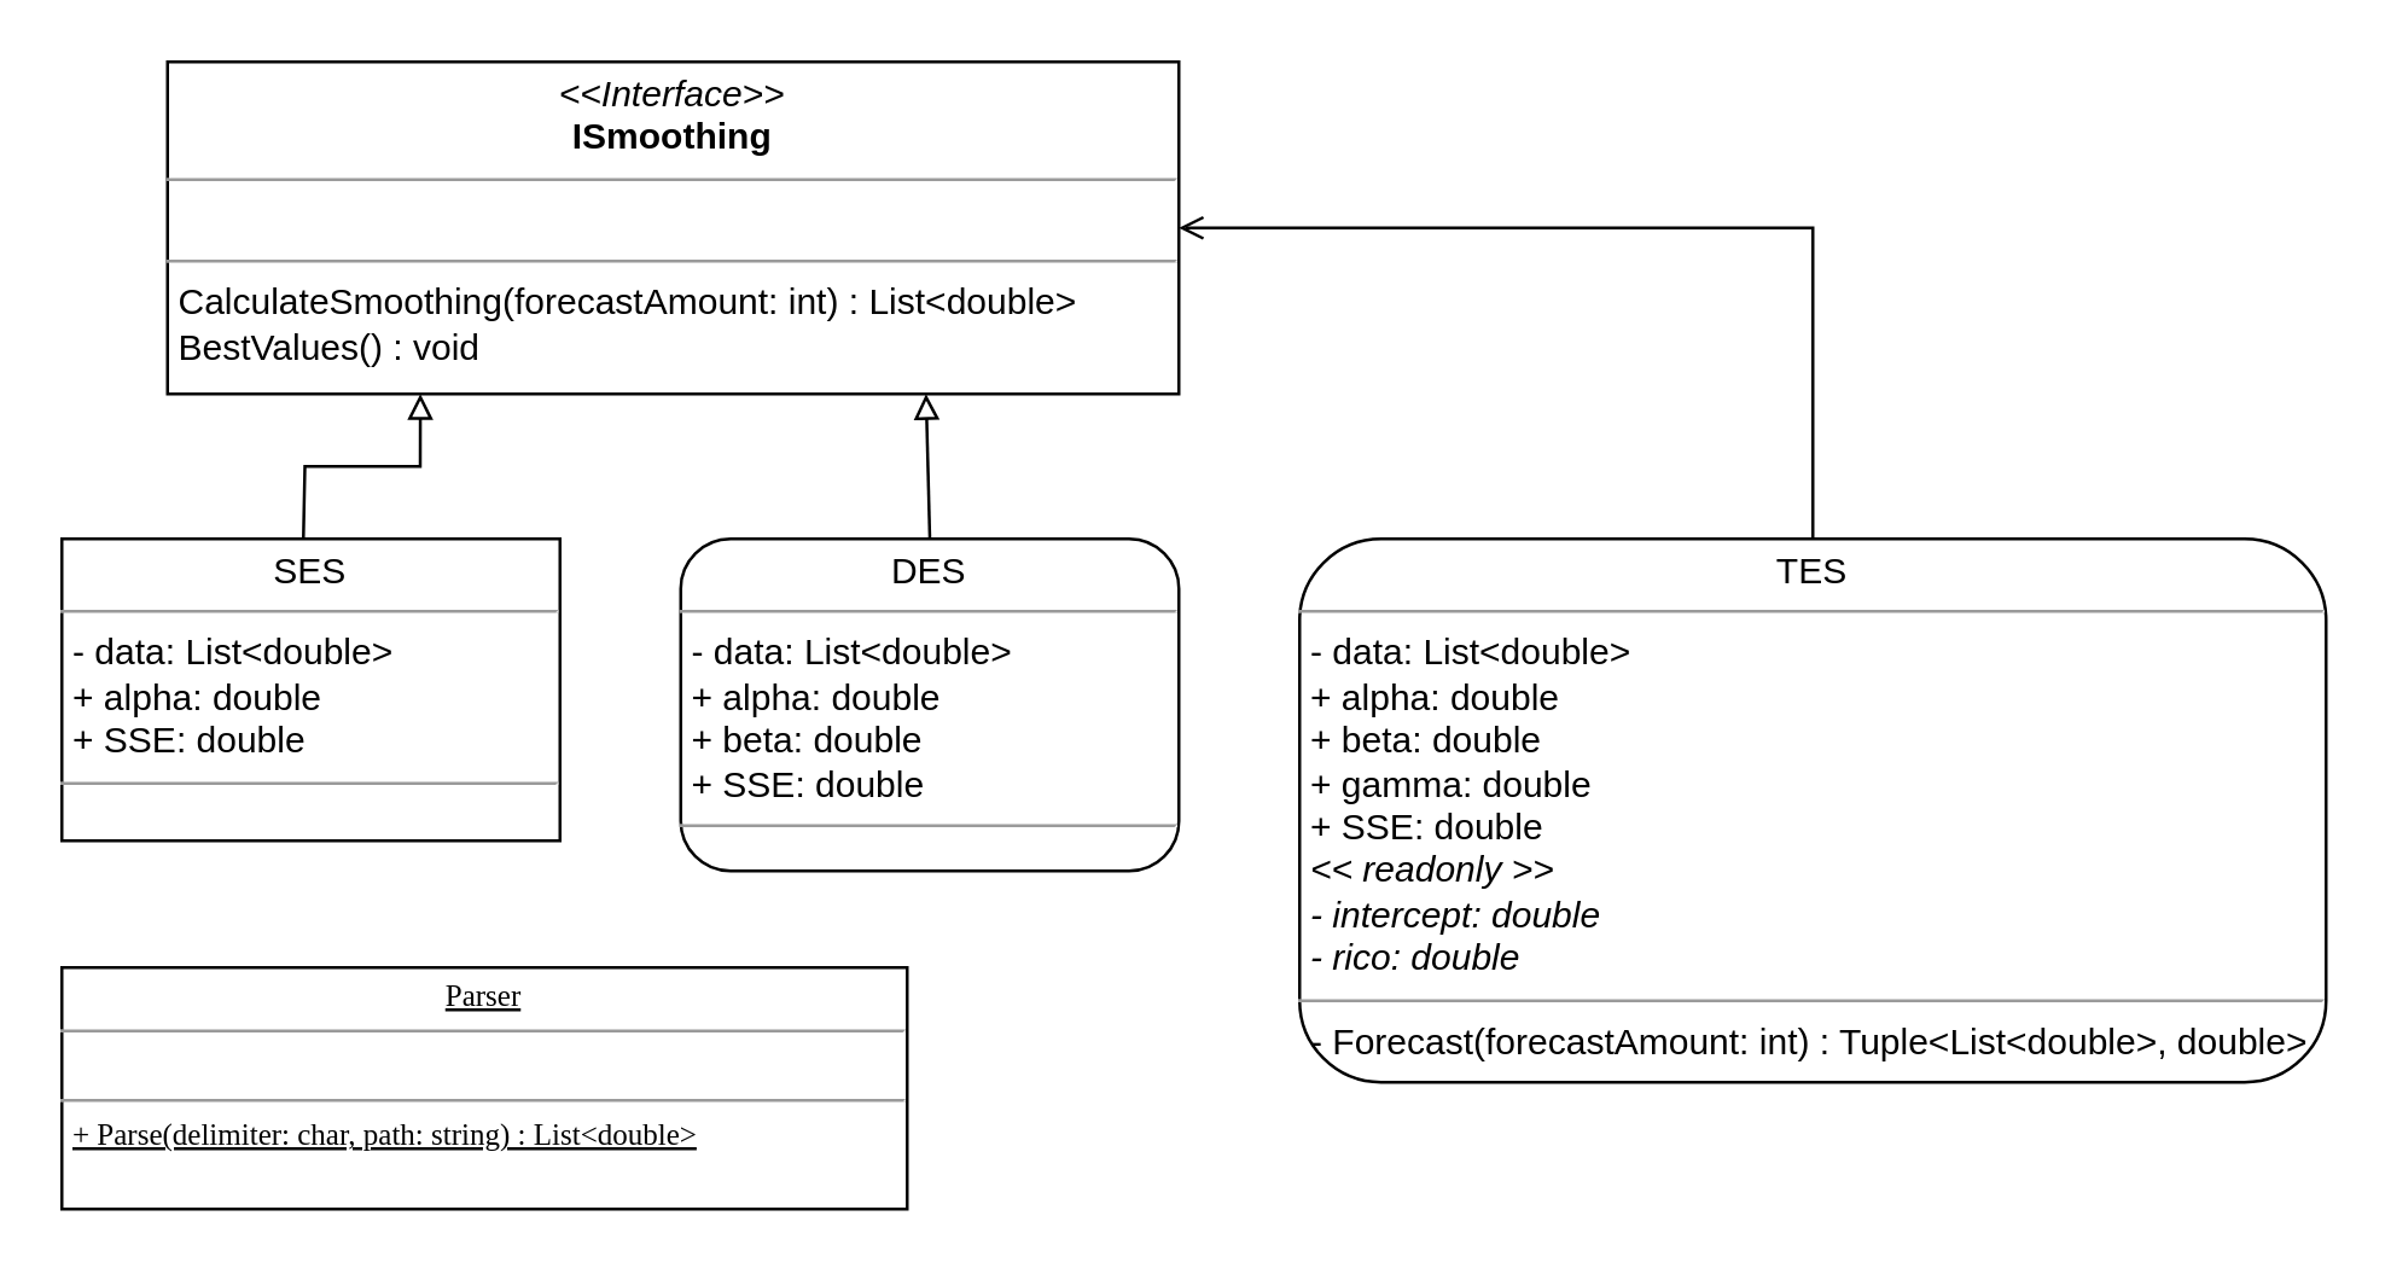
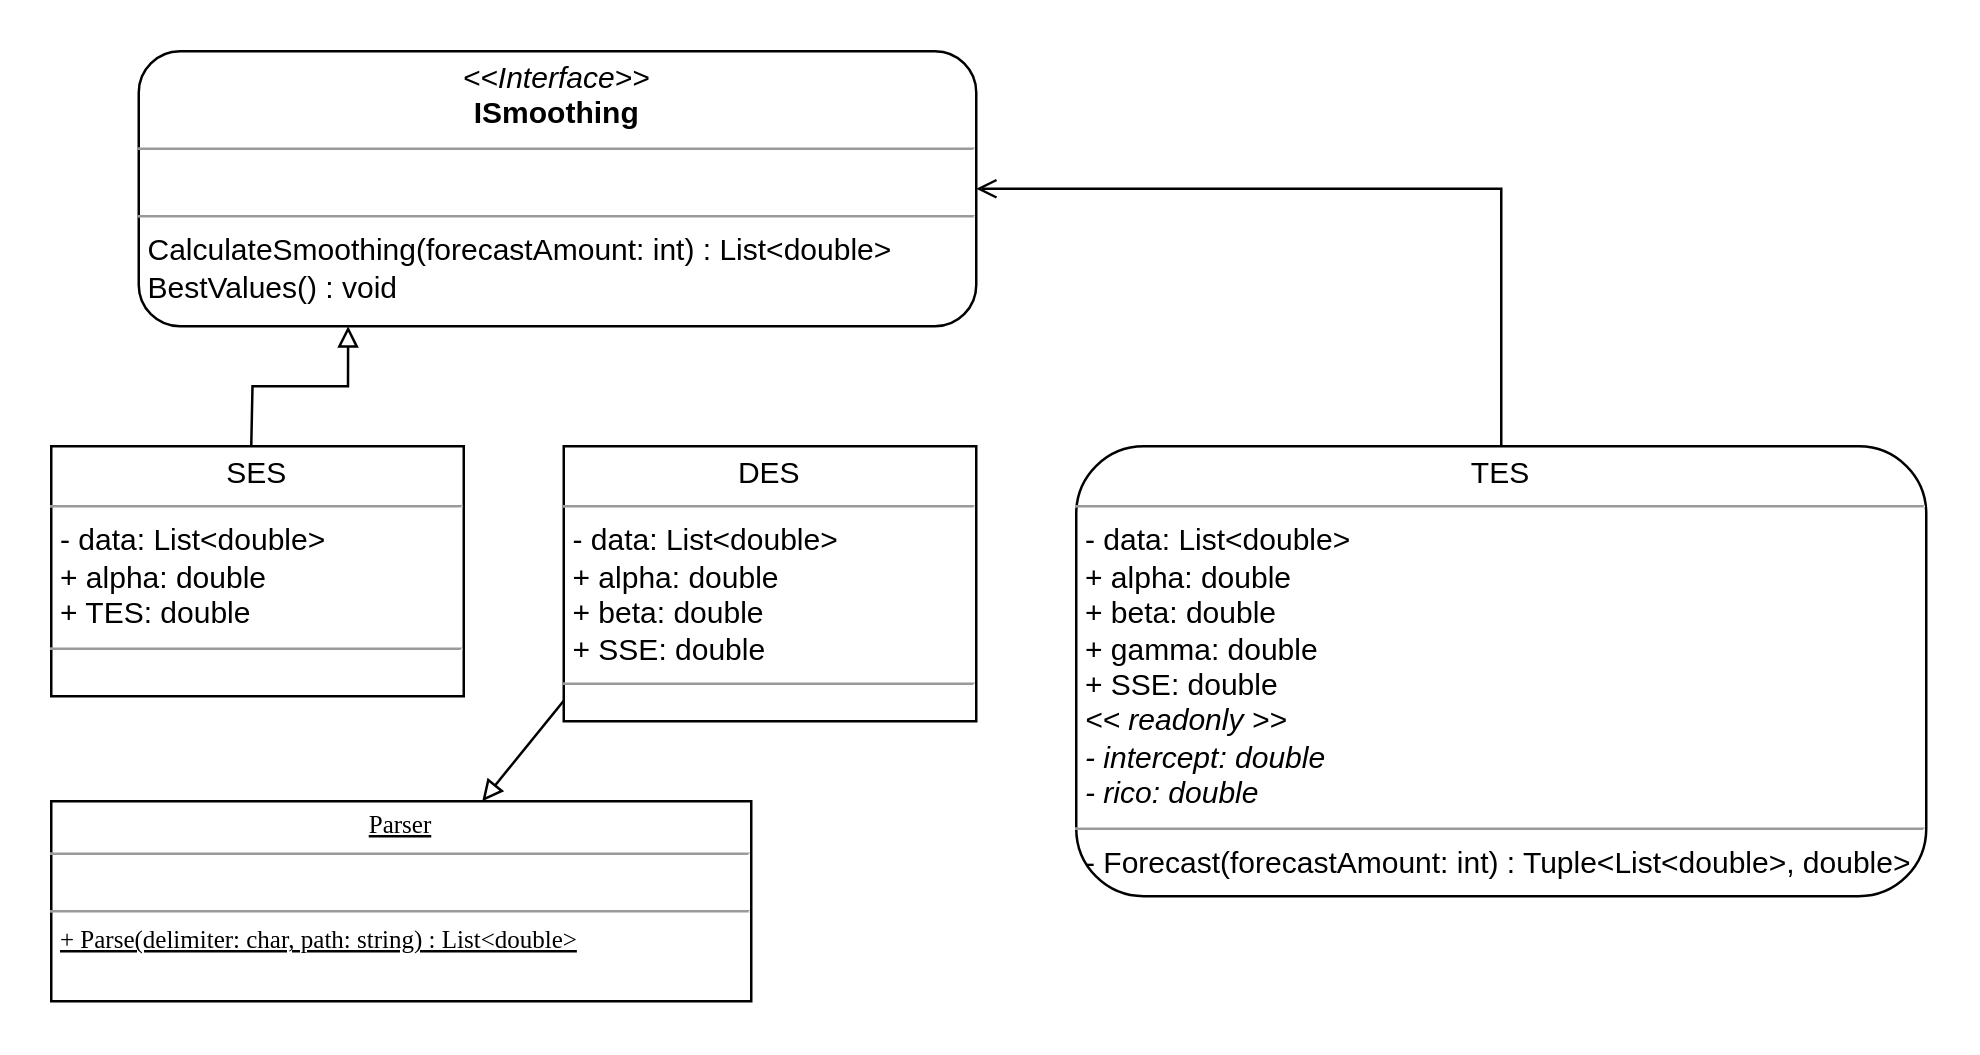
  <mxCell id="0" />
  <mxCell id="1" parent="0" />
- <mxCell id="2" value="&lt;p style=&quot;margin: 0px ; margin-top: 4px ; text-align: center&quot;&gt;&lt;i&gt;&amp;lt;&amp;lt;Interface&amp;gt;&amp;gt;&lt;/i&gt;&lt;br&gt;&lt;b&gt;ISmoothing&lt;/b&gt;&lt;/p&gt;&lt;hr size=&quot;1&quot;&gt;&lt;p style=&quot;margin: 0px ; margin-left: 4px&quot;&gt;&lt;br&gt;&lt;/p&gt;&lt;hr size=&quot;1&quot;&gt;&lt;p style=&quot;margin: 0px ; margin-left: 4px&quot;&gt;CalculateSmoothing(forecastAmount: int) : List&amp;lt;double&amp;gt;&lt;/p&gt;&lt;p style=&quot;margin: 0px ; margin-left: 4px&quot;&gt;BestValues() : void&lt;/p&gt;" style="verticalAlign=top;align=left;overflow=fill;fontSize=12;fontFamily=Helvetica;html=1;rounded=0;shadow=0;comic=0;labelBackgroundColor=none;strokeColor=#000000;strokeWidth=1;fillColor=#ffffff;" parent="1" vertex="1"><mxGeometry x="55" y="20" width="335" height="110" as="geometry" /></mxCell>
- <mxCell id="3" value="" style="endArrow=block;html=1;entryX=0.75;entryY=1;entryDx=0;entryDy=0;endFill=0;strokeWidth=1;exitX=0.5;exitY=0;exitDx=0;exitDy=0;" parent="1" source="6" target="2" edge="1"><mxGeometry width="50" height="50" relative="1" as="geometry"><mxPoint x="306" y="170" as="sourcePoint" /><mxPoint x="270" y="156" as="targetPoint" /></mxGeometry></mxCell>
+ <mxCell id="2" value="&lt;p style=&quot;margin: 0px ; margin-top: 4px ; text-align: center&quot;&gt;&lt;i&gt;&amp;lt;&amp;lt;Interface&amp;gt;&amp;gt;&lt;/i&gt;&lt;br&gt;&lt;b&gt;ISmoothing&lt;/b&gt;&lt;/p&gt;&lt;hr size=&quot;1&quot;&gt;&lt;p style=&quot;margin: 0px ; margin-left: 4px&quot;&gt;&lt;br&gt;&lt;/p&gt;&lt;hr size=&quot;1&quot;&gt;&lt;p style=&quot;margin: 0px ; margin-left: 4px&quot;&gt;CalculateSmoothing(forecastAmount: int) : List&amp;lt;double&amp;gt;&lt;/p&gt;&lt;p style=&quot;margin: 0px ; margin-left: 4px&quot;&gt;BestValues() : void&lt;/p&gt;" style="verticalAlign=top;align=left;overflow=fill;fontSize=12;fontFamily=Helvetica;html=1;shadow=0;comic=0;labelBackgroundColor=none;strokeColor=#000000;strokeWidth=1;fillColor=#ffffff;rounded=1;" parent="1" vertex="1"><mxGeometry x="55" y="20" width="335" height="110" as="geometry" /></mxCell>
+ <mxCell id="3" value="" style="endArrow=block;html=1;endFill=0;strokeWidth=1;exitX=0.5;exitY=0;exitDx=0;exitDy=0;" parent="1" source="6" target="9" edge="1"><mxGeometry width="50" height="50" relative="1" as="geometry"><mxPoint x="306" y="170" as="sourcePoint" /><mxPoint x="270" y="156" as="targetPoint" /></mxGeometry></mxCell>
  <mxCell id="4" style="edgeStyle=orthogonalEdgeStyle;rounded=0;orthogonalLoop=1;jettySize=auto;html=1;exitX=0.5;exitY=0;exitDx=0;exitDy=0;entryX=0.25;entryY=1;entryDx=0;entryDy=0;endArrow=block;endFill=0;strokeWidth=1;" parent="1" target="2" edge="1"><mxGeometry relative="1" as="geometry"><mxPoint x="100" y="178" as="sourcePoint" /></mxGeometry></mxCell>
- <mxCell id="5" value="&lt;p style=&quot;margin: 0px ; margin-top: 4px ; text-align: center&quot;&gt;SES&lt;/p&gt;&lt;hr size=&quot;1&quot;&gt;&lt;p style=&quot;margin: 0px ; margin-left: 4px&quot;&gt;- data: List&amp;lt;double&amp;gt;&lt;/p&gt;&lt;p style=&quot;margin: 0px ; margin-left: 4px&quot;&gt;+ alpha: double&lt;/p&gt;&lt;p style=&quot;margin: 0px ; margin-left: 4px&quot;&gt;+ SSE: double&lt;/p&gt;&lt;hr size=&quot;1&quot;&gt;&lt;p style=&quot;margin: 0px ; margin-left: 4px&quot;&gt;&lt;br&gt;&lt;/p&gt;" style="verticalAlign=top;align=left;overflow=fill;fontSize=12;fontFamily=Helvetica;html=1;rounded=0;shadow=0;comic=0;labelBackgroundColor=none;strokeColor=#000000;strokeWidth=1;fillColor=#ffffff;" parent="1" vertex="1"><mxGeometry x="20" y="178" width="165" height="100" as="geometry" /></mxCell>
- <mxCell id="6" value="&lt;p style=&quot;margin: 0px ; margin-top: 4px ; text-align: center&quot;&gt;DES&lt;/p&gt;&lt;hr size=&quot;1&quot;&gt;&lt;p style=&quot;margin: 0px ; margin-left: 4px&quot;&gt;- data: List&amp;lt;double&amp;gt;&lt;/p&gt;&lt;p style=&quot;margin: 0px ; margin-left: 4px&quot;&gt;+ alpha: double&lt;/p&gt;&lt;p style=&quot;margin: 0px ; margin-left: 4px&quot;&gt;+ beta: double&lt;/p&gt;&lt;p style=&quot;margin: 0px ; margin-left: 4px&quot;&gt;+ SSE: double&lt;/p&gt;&lt;hr size=&quot;1&quot;&gt;&lt;p style=&quot;margin: 0px ; margin-left: 4px&quot;&gt;&lt;br&gt;&lt;/p&gt;" style="verticalAlign=top;align=left;overflow=fill;fontSize=12;fontFamily=Helvetica;html=1;shadow=0;comic=0;labelBackgroundColor=none;strokeColor=#000000;strokeWidth=1;fillColor=#ffffff;rounded=1;" parent="1" vertex="1"><mxGeometry x="225" y="178" width="165" height="110" as="geometry" /></mxCell>
+ <mxCell id="5" value="&lt;p style=&quot;margin: 0px ; margin-top: 4px ; text-align: center&quot;&gt;SES&lt;/p&gt;&lt;hr size=&quot;1&quot;&gt;&lt;p style=&quot;margin: 0px ; margin-left: 4px&quot;&gt;- data: List&amp;lt;double&amp;gt;&lt;/p&gt;&lt;p style=&quot;margin: 0px ; margin-left: 4px&quot;&gt;+ alpha: double&lt;/p&gt;&lt;p style=&quot;margin: 0px ; margin-left: 4px&quot;&gt;+ TES: double&lt;/p&gt;&lt;hr size=&quot;1&quot;&gt;&lt;p style=&quot;margin: 0px ; margin-left: 4px&quot;&gt;&lt;br&gt;&lt;/p&gt;" style="verticalAlign=top;align=left;overflow=fill;fontSize=12;fontFamily=Helvetica;html=1;rounded=0;shadow=0;comic=0;labelBackgroundColor=none;strokeColor=#000000;strokeWidth=1;fillColor=#ffffff;" parent="1" vertex="1"><mxGeometry x="20" y="178" width="165" height="100" as="geometry" /></mxCell>
+ <mxCell id="6" value="&lt;p style=&quot;margin: 0px ; margin-top: 4px ; text-align: center&quot;&gt;DES&lt;/p&gt;&lt;hr size=&quot;1&quot;&gt;&lt;p style=&quot;margin: 0px ; margin-left: 4px&quot;&gt;- data: List&amp;lt;double&amp;gt;&lt;/p&gt;&lt;p style=&quot;margin: 0px ; margin-left: 4px&quot;&gt;+ alpha: double&lt;/p&gt;&lt;p style=&quot;margin: 0px ; margin-left: 4px&quot;&gt;+ beta: double&lt;/p&gt;&lt;p style=&quot;margin: 0px ; margin-left: 4px&quot;&gt;+ SSE: double&lt;/p&gt;&lt;hr size=&quot;1&quot;&gt;&lt;p style=&quot;margin: 0px ; margin-left: 4px&quot;&gt;&lt;br&gt;&lt;/p&gt;" style="verticalAlign=top;align=left;overflow=fill;fontSize=12;fontFamily=Helvetica;html=1;rounded=0;shadow=0;comic=0;labelBackgroundColor=none;strokeColor=#000000;strokeWidth=1;fillColor=#ffffff;" parent="1" vertex="1"><mxGeometry x="225" y="178" width="165" height="110" as="geometry" /></mxCell>
  <mxCell id="7" value="&lt;p style=&quot;margin: 0px ; margin-top: 4px ; text-align: center&quot;&gt;TES&lt;/p&gt;&lt;hr size=&quot;1&quot;&gt;&lt;p style=&quot;margin: 0px ; margin-left: 4px&quot;&gt;- data: List&amp;lt;double&amp;gt;&lt;/p&gt;&lt;p style=&quot;margin: 0px ; margin-left: 4px&quot;&gt;+ alpha: double&lt;/p&gt;&lt;p style=&quot;margin: 0px ; margin-left: 4px&quot;&gt;+ beta: double&lt;/p&gt;&lt;p style=&quot;margin: 0px ; margin-left: 4px&quot;&gt;+ gamma: double&lt;/p&gt;&lt;p style=&quot;margin: 0px ; margin-left: 4px&quot;&gt;+ SSE: double&lt;/p&gt;&lt;p style=&quot;margin: 0px ; margin-left: 4px&quot;&gt;&lt;i&gt;&amp;lt;&amp;lt; readonly &amp;gt;&amp;gt;&lt;/i&gt;&lt;/p&gt;&lt;p style=&quot;margin: 0px ; margin-left: 4px&quot;&gt;&lt;i&gt;- intercept: double&lt;/i&gt;&lt;/p&gt;&lt;p style=&quot;margin: 0px ; margin-left: 4px&quot;&gt;&lt;i&gt;- rico: double&lt;/i&gt;&lt;/p&gt;&lt;hr size=&quot;1&quot;&gt;&lt;p style=&quot;margin: 0px ; margin-left: 4px&quot;&gt;- Forecast(forecastAmount: int) : Tuple&amp;lt;List&amp;lt;double&amp;gt;, double&amp;gt;&lt;/p&gt;" style="verticalAlign=top;align=left;overflow=fill;fontSize=12;fontFamily=Helvetica;html=1;shadow=0;comic=0;labelBackgroundColor=none;strokeColor=#000000;strokeWidth=1;fillColor=#ffffff;rounded=1;" parent="1" vertex="1"><mxGeometry x="430" y="178" width="340" height="180" as="geometry" /></mxCell>
  <mxCell id="8" value="" style="endArrow=open;html=1;entryX=1;entryY=0.5;entryDx=0;entryDy=0;endFill=0;strokeWidth=1;exitX=0.5;exitY=0;exitDx=0;exitDy=0;rounded=0;" parent="1" source="7" target="2" edge="1"><mxGeometry width="50" height="50" relative="1" as="geometry"><mxPoint x="600" y="105" as="sourcePoint" /><mxPoint x="316.25" y="140" as="targetPoint" /><Array as="points"><mxPoint x="600" y="75" /></Array></mxGeometry></mxCell>
  <mxCell id="9" value="&lt;p style=&quot;margin: 4px 0px 0px ; text-align: center ; font-size: 10px&quot;&gt;&lt;u&gt;&lt;span&gt;Parser&lt;/span&gt;&lt;br&gt;&lt;/u&gt;&lt;/p&gt;&lt;hr size=&quot;1&quot; style=&quot;font-size: 10px&quot;&gt;&lt;p style=&quot;margin: 0px 0px 0px 4px ; font-size: 10px&quot;&gt;&lt;br&gt;&lt;/p&gt;&lt;hr size=&quot;1&quot; style=&quot;font-size: 10px&quot;&gt;&lt;p style=&quot;margin: 0px 0px 0px 4px ; font-size: 10px&quot;&gt;&lt;font style=&quot;font-size: 10px&quot;&gt;&lt;u&gt;+ Parse(delimiter: char, path: string) : List&amp;lt;double&amp;gt;&lt;/u&gt;&lt;/font&gt;&lt;/p&gt;" style="verticalAlign=top;align=left;overflow=fill;fontSize=12;fontFamily=Verdana;html=1;rounded=0;shadow=0;comic=0;labelBackgroundColor=none;strokeColor=#000000;strokeWidth=1;fillColor=#ffffff;" parent="1" vertex="1"><mxGeometry x="20" y="320" width="280" height="80" as="geometry" /></mxCell>
